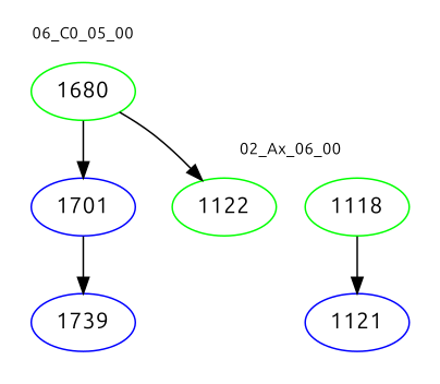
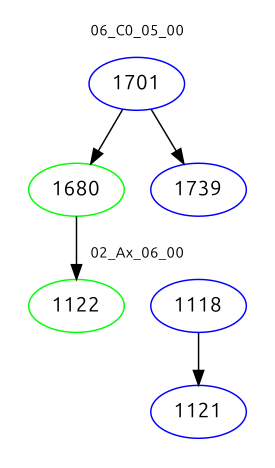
  digraph {
    fontname=Ubuntu
    node [color=blue fontname=Ubuntu]
    edge [color=black fontname=Ubuntu]
-   n1 [color=green label=1118]
+   n1 [label=1118]
    n2 [label=1121]
    n3 [color=green label=1122]
    n4 [label=1701]
    n5 [color=green label=1680]
    n6 [label=1739]
    subgraph cluster_1 {
      color=white
      fontsize=10
      label="02_Ax_06_00"
      n1
      n2
      n3
    }
    subgraph cluster_2 {
      color=white
      fontsize=10
      label="06_C0_05_00"
      n4
      n5
      n6
    }
    n1 -> n2
-   n5 -> n4
+   n4 -> n5
    n4 -> n6
    n5 -> n3
  }
